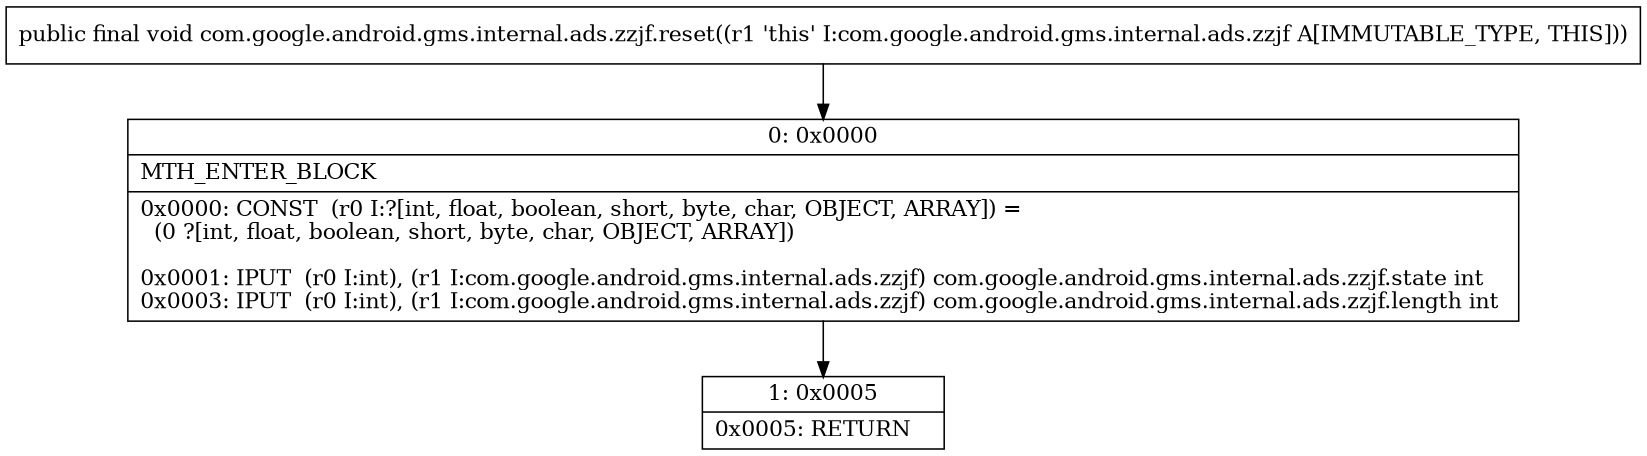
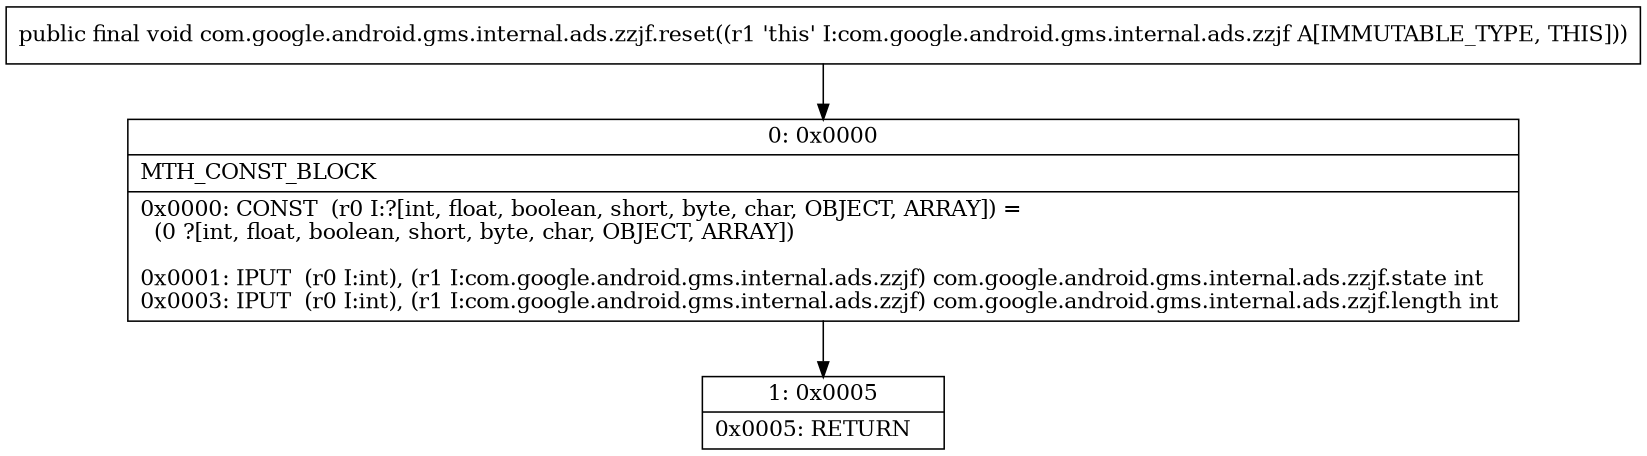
  digraph {
    fontname="DejaVu Serif"
    node [shape=record fontname="DejaVu Serif"]
    edge [fontname="DejaVu Serif"]
-   n1 [label="{0\:\ 0x0000|MTH_ENTER_BLOCK\l|0x0000: CONST  (r0 I:?[int, float, boolean, short, byte, char, OBJECT, ARRAY]) = \l  (0 ?[int, float, boolean, short, byte, char, OBJECT, ARRAY])\l \l0x0001: IPUT  (r0 I:int), (r1 I:com.google.android.gms.internal.ads.zzjf) com.google.android.gms.internal.ads.zzjf.state int \l0x0003: IPUT  (r0 I:int), (r1 I:com.google.android.gms.internal.ads.zzjf) com.google.android.gms.internal.ads.zzjf.length int \l}"]
+   n1 [label="{0\:\ 0x0000|MTH_CONST_BLOCK\l|0x0000: CONST  (r0 I:?[int, float, boolean, short, byte, char, OBJECT, ARRAY]) = \l  (0 ?[int, float, boolean, short, byte, char, OBJECT, ARRAY])\l \l0x0001: IPUT  (r0 I:int), (r1 I:com.google.android.gms.internal.ads.zzjf) com.google.android.gms.internal.ads.zzjf.state int \l0x0003: IPUT  (r0 I:int), (r1 I:com.google.android.gms.internal.ads.zzjf) com.google.android.gms.internal.ads.zzjf.length int \l}"]
    n2 [label="{1\:\ 0x0005|0x0005: RETURN   \l}"]
    n3 [label="{public final void com.google.android.gms.internal.ads.zzjf.reset((r1 'this' I:com.google.android.gms.internal.ads.zzjf A[IMMUTABLE_TYPE, THIS])) }"]
    n1 -> n2
    n3 -> n1
  }
